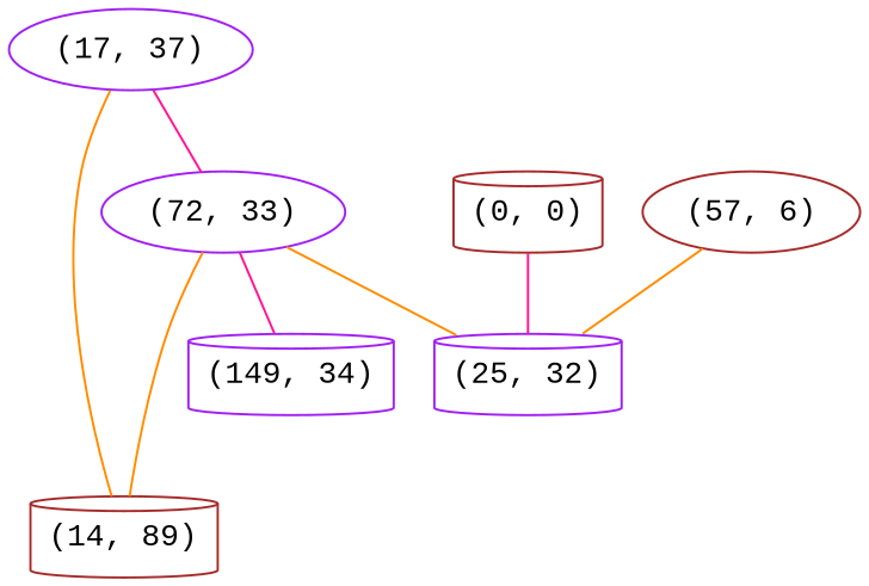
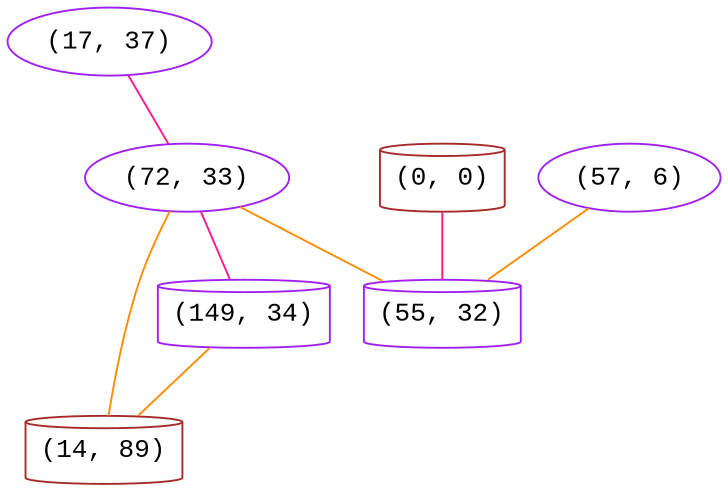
  graph {
    fontname="Liberation Mono"
    node [color=purple fontname="Liberation Mono" shape=cylinder]
    edge [color=darkorange fontname="Liberation Mono" weight=1]
    "(17, 37)" [shape=ellipse]
    "(14, 89)" [color=brown]
    "(72, 33)" [shape=ellipse]
    "(0, 0)" [color=brown]
-   "(25, 32)"
+   "(25, 32)" [label="(55, 32)"]
    "(149, 34)"
-   "(57, 6)" [color=brown shape=ellipse]
-   "(17, 37)" -- "(14, 89)"
+   "(57, 6)" [shape=ellipse]
+   "(149, 34)" -- "(14, 89)"
    "(17, 37)" -- "(72, 33)" [color=deeppink]
    "(72, 33)" -- "(14, 89)" [weight=2]
    "(72, 33)" -- "(25, 32)"
    "(72, 33)" -- "(149, 34)" [color=deeppink]
    "(0, 0)" -- "(25, 32)" [color=deeppink weight=4]
    "(57, 6)" -- "(25, 32)"
  }
